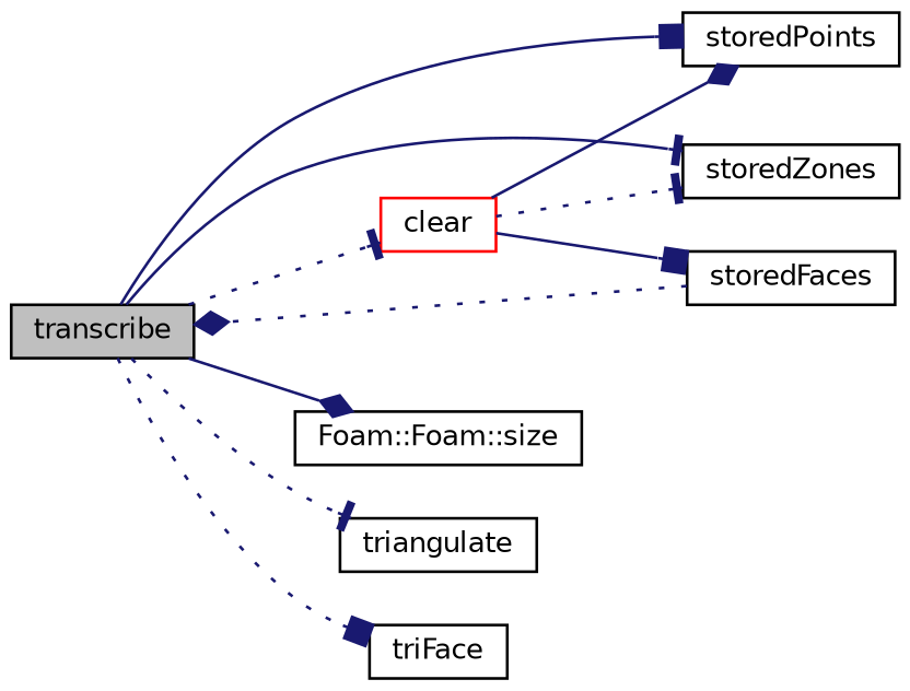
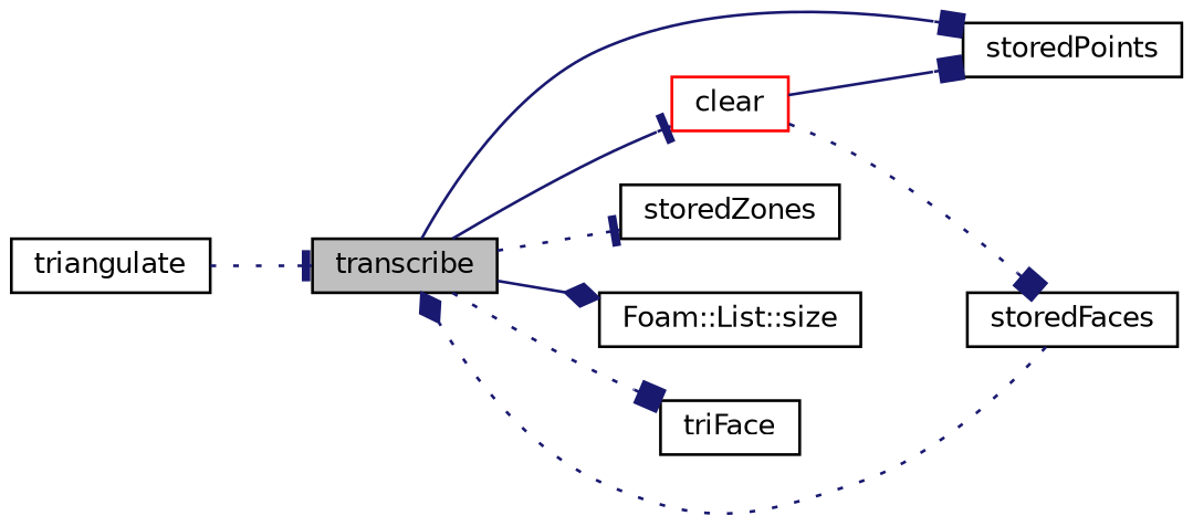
  digraph {
    rankdir=LR
    node [color=black fontname=Helvetica fontsize=10 shape=record]
    edge [arrowhead=tee color=midnightblue fontname=Helvetica fontsize=10 labelfontname=Helvetica labelfontsize=10 style=dotted]
    n1 [fillcolor=grey75 fontcolor=black height=0.2 label=transcribe style=filled width=0.4]
    n2 [color=red height=0.2 label=clear width=0.4]
    n3 [height=0.2 label=storedPoints width=0.4]
    n4 [height=0.2 label=storedZones width=0.4]
-   n5 [height=0.2 label="Foam::Foam::size" width=0.4]
+   n5 [height=0.2 label="Foam::List::size" width=0.4]
    n6 [height=0.2 label=triangulate width=0.4]
    n7 [height=0.2 label=triFace width=0.4]
    n8 [height=0.2 label=storedFaces width=0.4]
-   n1 -> n2
+   n1 -> n2 [style=solid]
    n1 -> n3 [arrowhead=box style=solid]
-   n1 -> n4 [style=solid]
+   n1 -> n4
    n1 -> n5 [arrowhead=diamond style=solid]
-   n1 -> n6
+   n6 -> n1
    n1 -> n7 [arrowhead=box]
-   n2 -> n3 [arrowhead=diamond style=solid]
-   n2 -> n4
-   n2 -> n8 [arrowhead=box style=solid]
+   n2 -> n3 [arrowhead=box style=solid]
+   n2 -> n8 [arrowhead=box]
    n8 -> n1 [arrowhead=diamond]
  }
